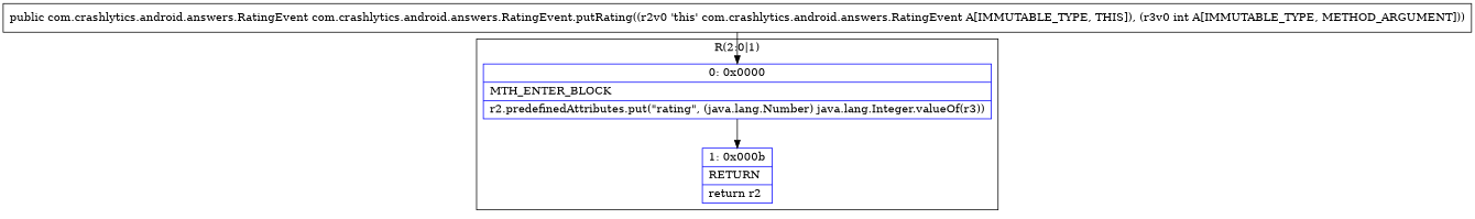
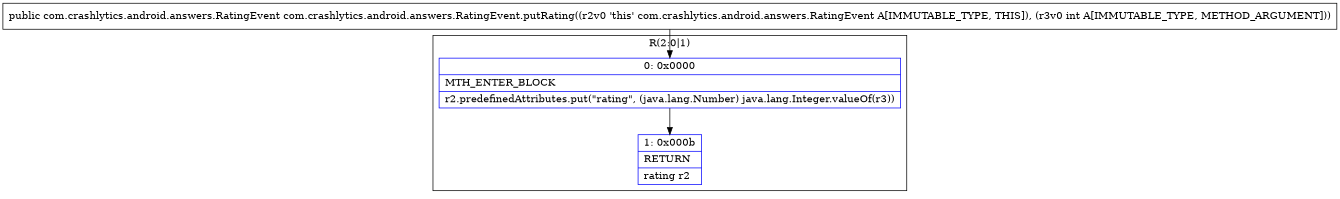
  digraph {
    node [color=blue shape=record]
    n1 [label="{0\:\ 0x0000|MTH_ENTER_BLOCK\l|r2.predefinedAttributes.put(\"rating\", (java.lang.Number) java.lang.Integer.valueOf(r3))\l}"]
-   n2 [label="{1\:\ 0x000b|RETURN\l|return r2\l}"]
+   n2 [label="{1\:\ 0x000b|RETURN\l|rating r2\l}"]
    n3 [label="{public com.crashlytics.android.answers.RatingEvent com.crashlytics.android.answers.RatingEvent.putRating((r2v0 'this' com.crashlytics.android.answers.RatingEvent A[IMMUTABLE_TYPE, THIS]), (r3v0 int A[IMMUTABLE_TYPE, METHOD_ARGUMENT])) }" color=""]
    subgraph cluster_1 {
      label="R(2:0|1)"
      n1
      n2
    }
    n1 -> n2
    n3 -> n1
  }
